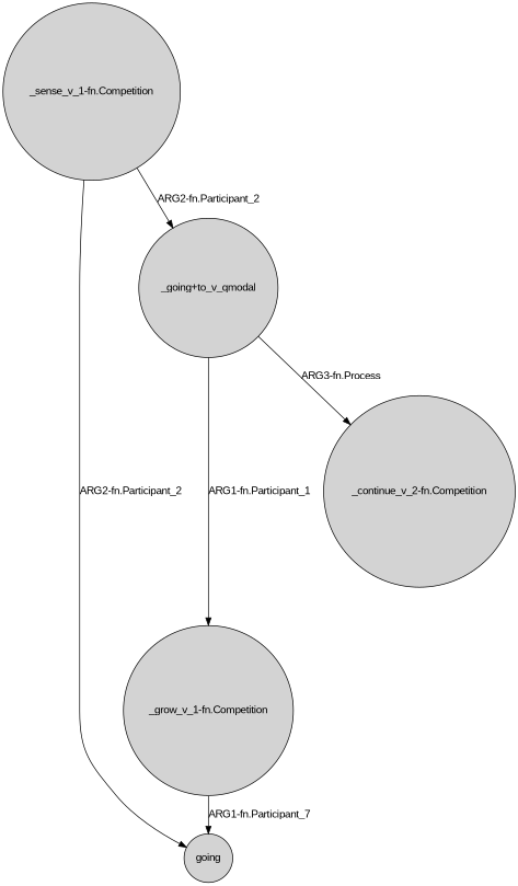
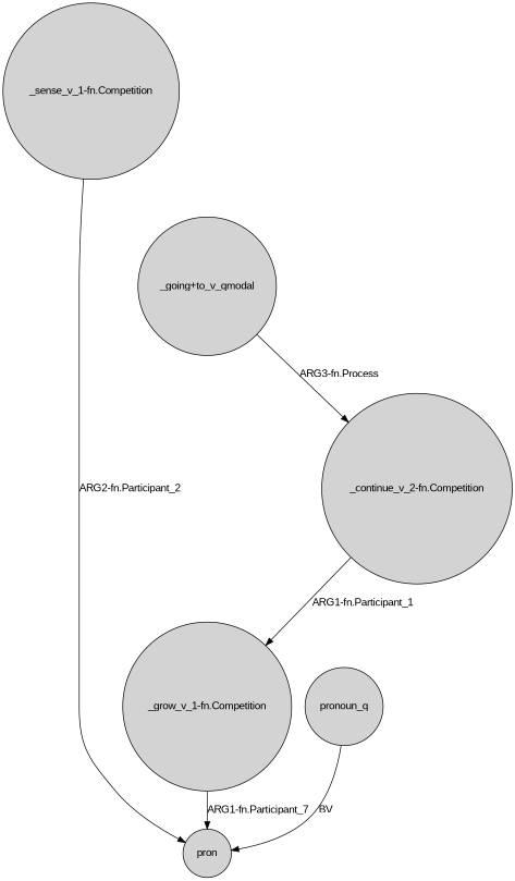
  digraph {
    fontname="Liberation Sans"
    node [fontname="Liberation Sans" shape=circle style=filled]
    edge [fontname="Liberation Sans"]
    "_grow_v_1-fn.Competition"
-   pron [label=going]
+   pron
    "_continue_v_2-fn.Competition"
    "_sense_v_1-fn.Competition"
    "_going+to_v_qmodal"
+   pronoun_q
    "_grow_v_1-fn.Competition" -> pron [label="ARG1-fn.Participant_7"]
-   "_going+to_v_qmodal" -> "_grow_v_1-fn.Competition" [label="ARG1-fn.Participant_1"]
+   "_continue_v_2-fn.Competition" -> "_grow_v_1-fn.Competition" [label="ARG1-fn.Participant_1"]
    "_sense_v_1-fn.Competition" -> pron [label="ARG2-fn.Participant_2"]
-   "_sense_v_1-fn.Competition" -> "_going+to_v_qmodal" [label="ARG2-fn.Participant_2"]
    "_going+to_v_qmodal" -> "_continue_v_2-fn.Competition" [label="ARG3-fn.Process"]
+   pronoun_q -> pron [label=BV]
  }
